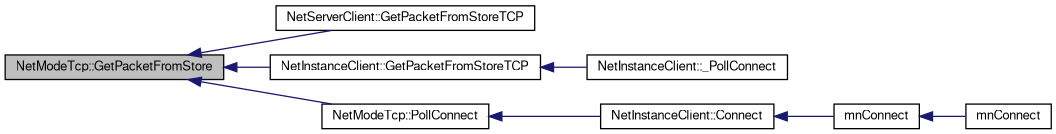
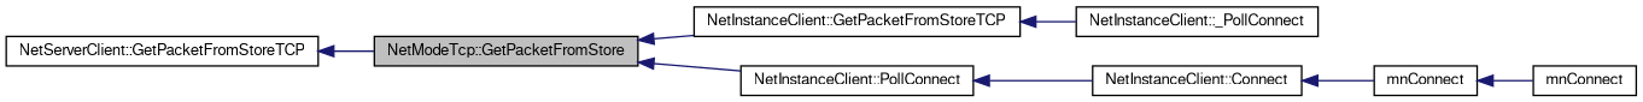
  digraph {
    rankdir=LR
    node [color=black fillcolor=white fontname=FreeSans fontsize=10 shape=record style=filled]
    edge [color=midnightblue dir=back fontname=FreeSans fontsize=10 labelfontname=FreeSans labelfontsize=10 style=solid]
    n1 [fillcolor=grey75 fontcolor=black height=0.2 label="NetModeTcp::GetPacketFromStore" width=0.4]
    n2 [height=0.2 label="NetServerClient::GetPacketFromStoreTCP" width=0.4]
    n3 [height=0.2 label="NetInstanceClient::GetPacketFromStoreTCP" width=0.4]
-   n4 [height=0.2 label="NetModeTcp::PollConnect" width=0.4]
+   n4 [height=0.2 label="NetInstanceClient::PollConnect" width=0.4]
    n5 [height=0.2 label="NetInstanceClient::_PollConnect" width=0.4]
    n6 [height=0.2 label="NetInstanceClient::Connect" width=0.4]
    n7 [height=0.2 label=mnConnect width=0.4]
    n8 [height=0.2 label=mnConnect width=0.4]
-   n1 -> n2
+   n2 -> n1
    n1 -> n3
    n1 -> n4
    n3 -> n5
    n4 -> n6
    n6 -> n7
    n7 -> n8
  }
